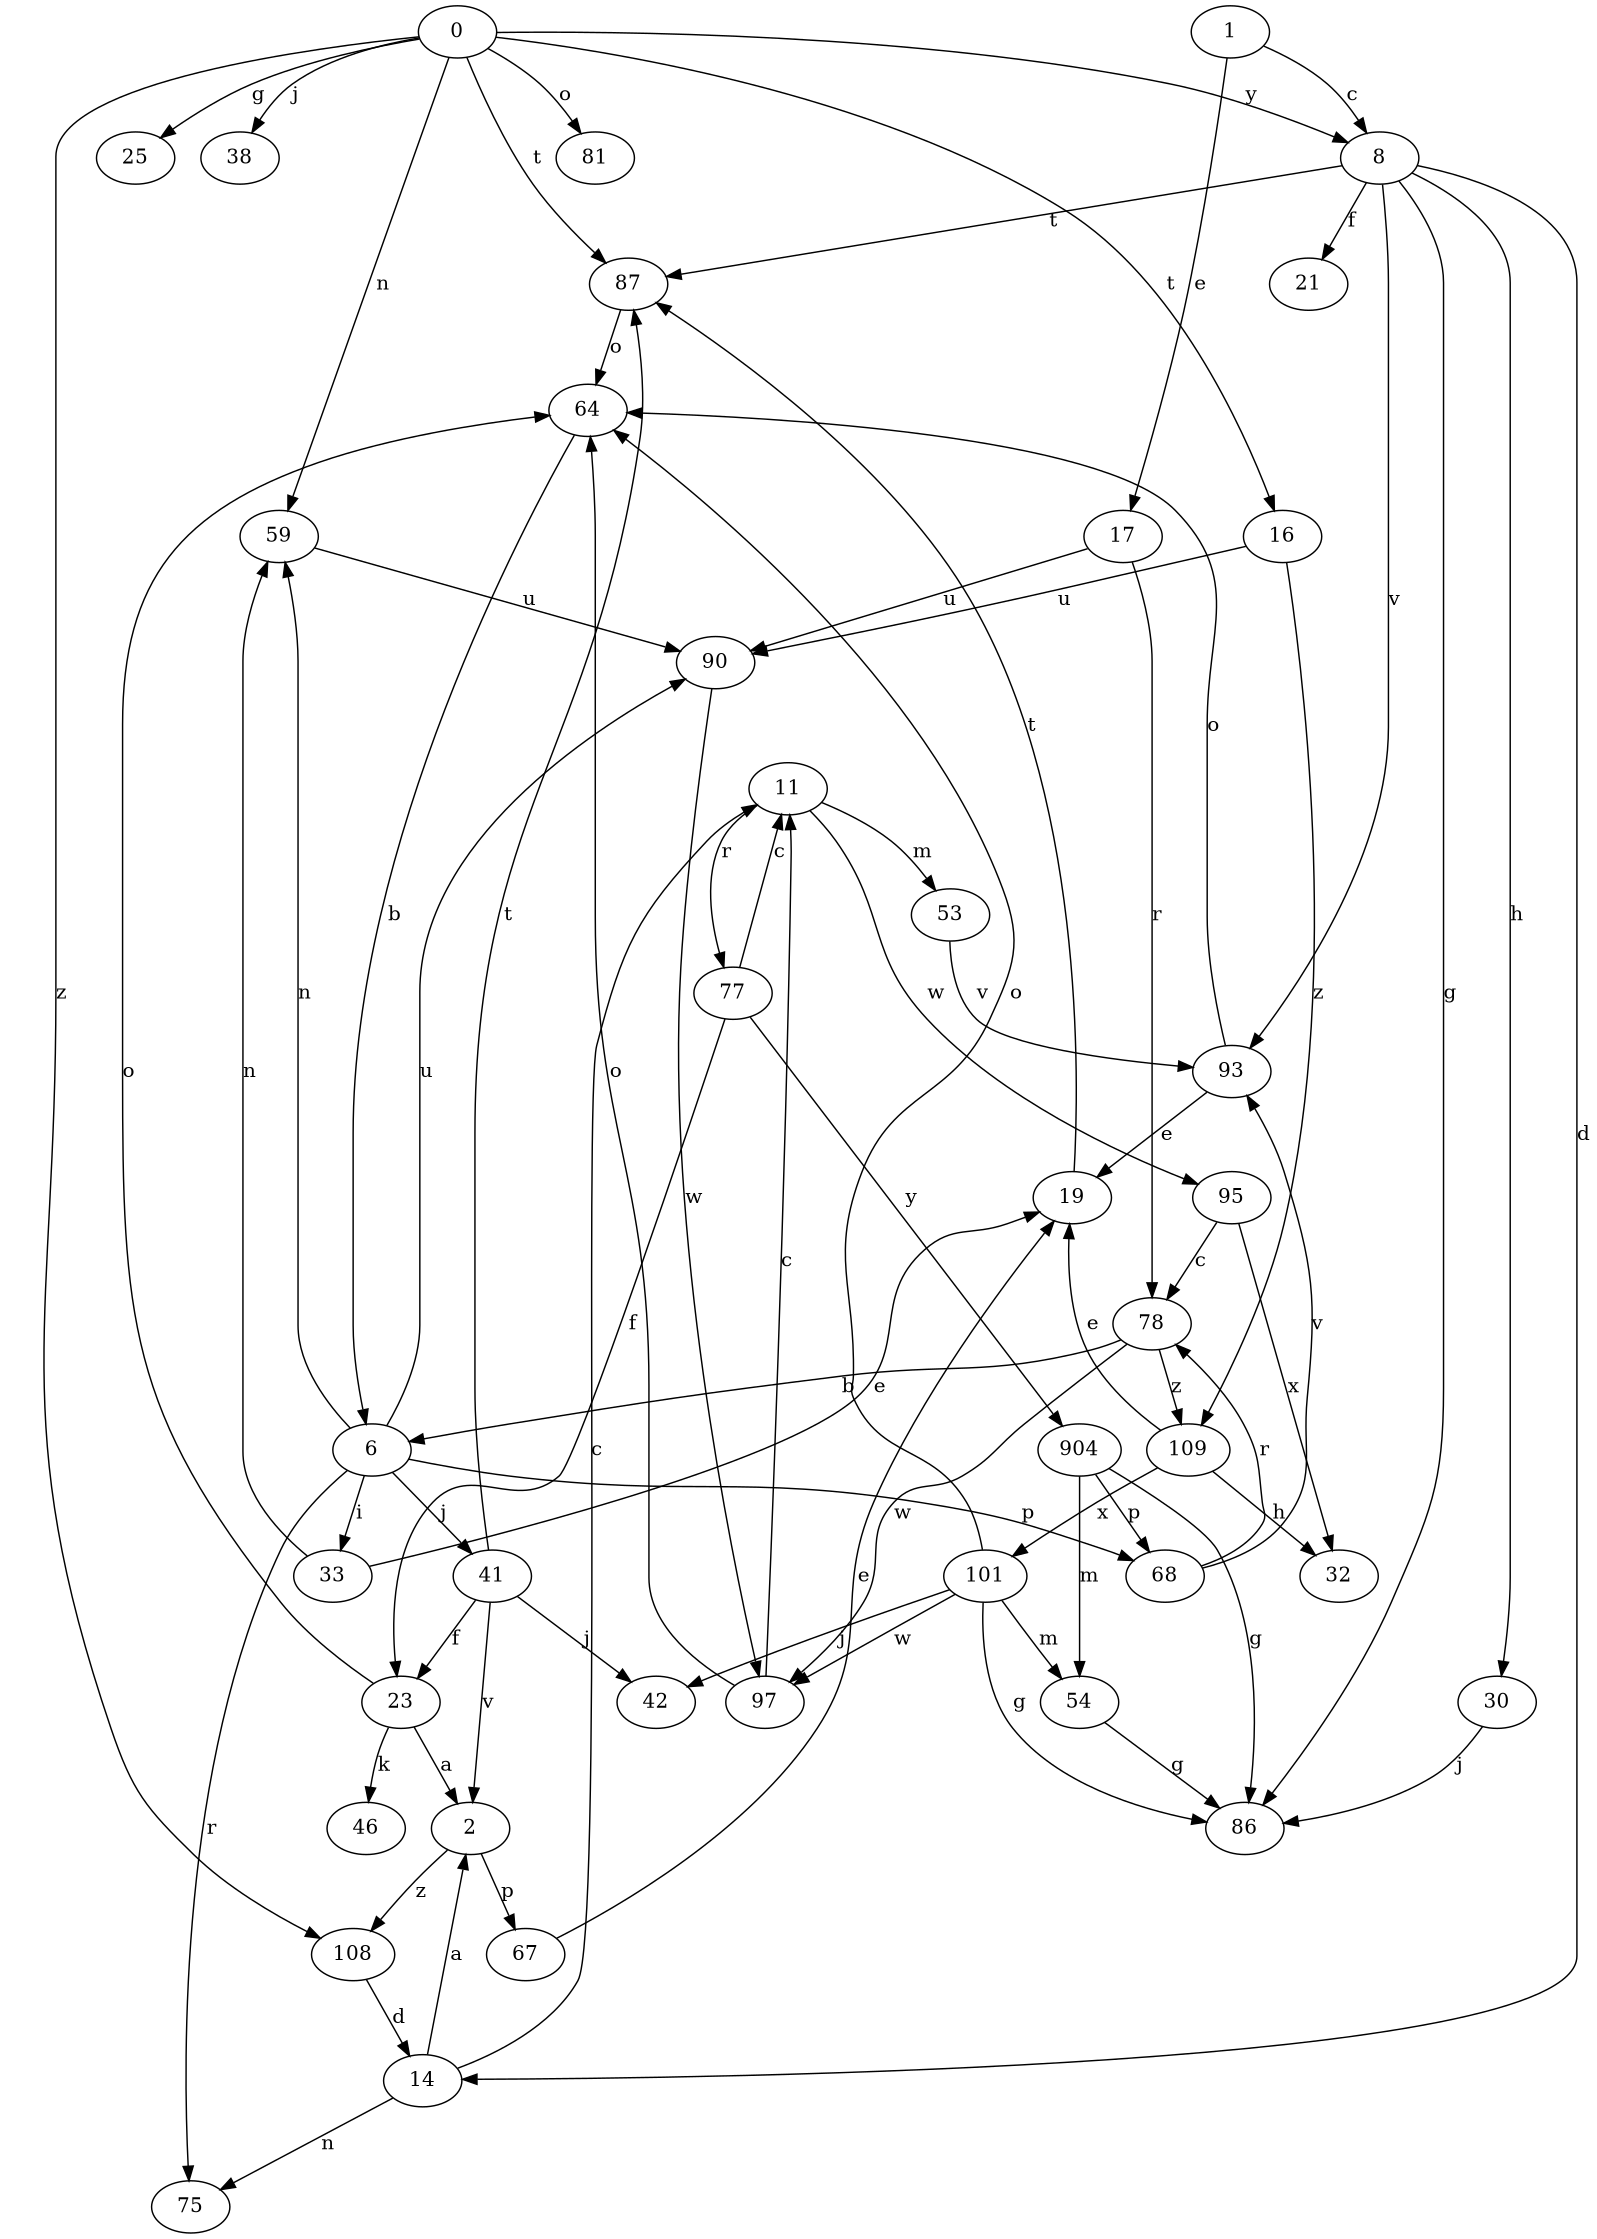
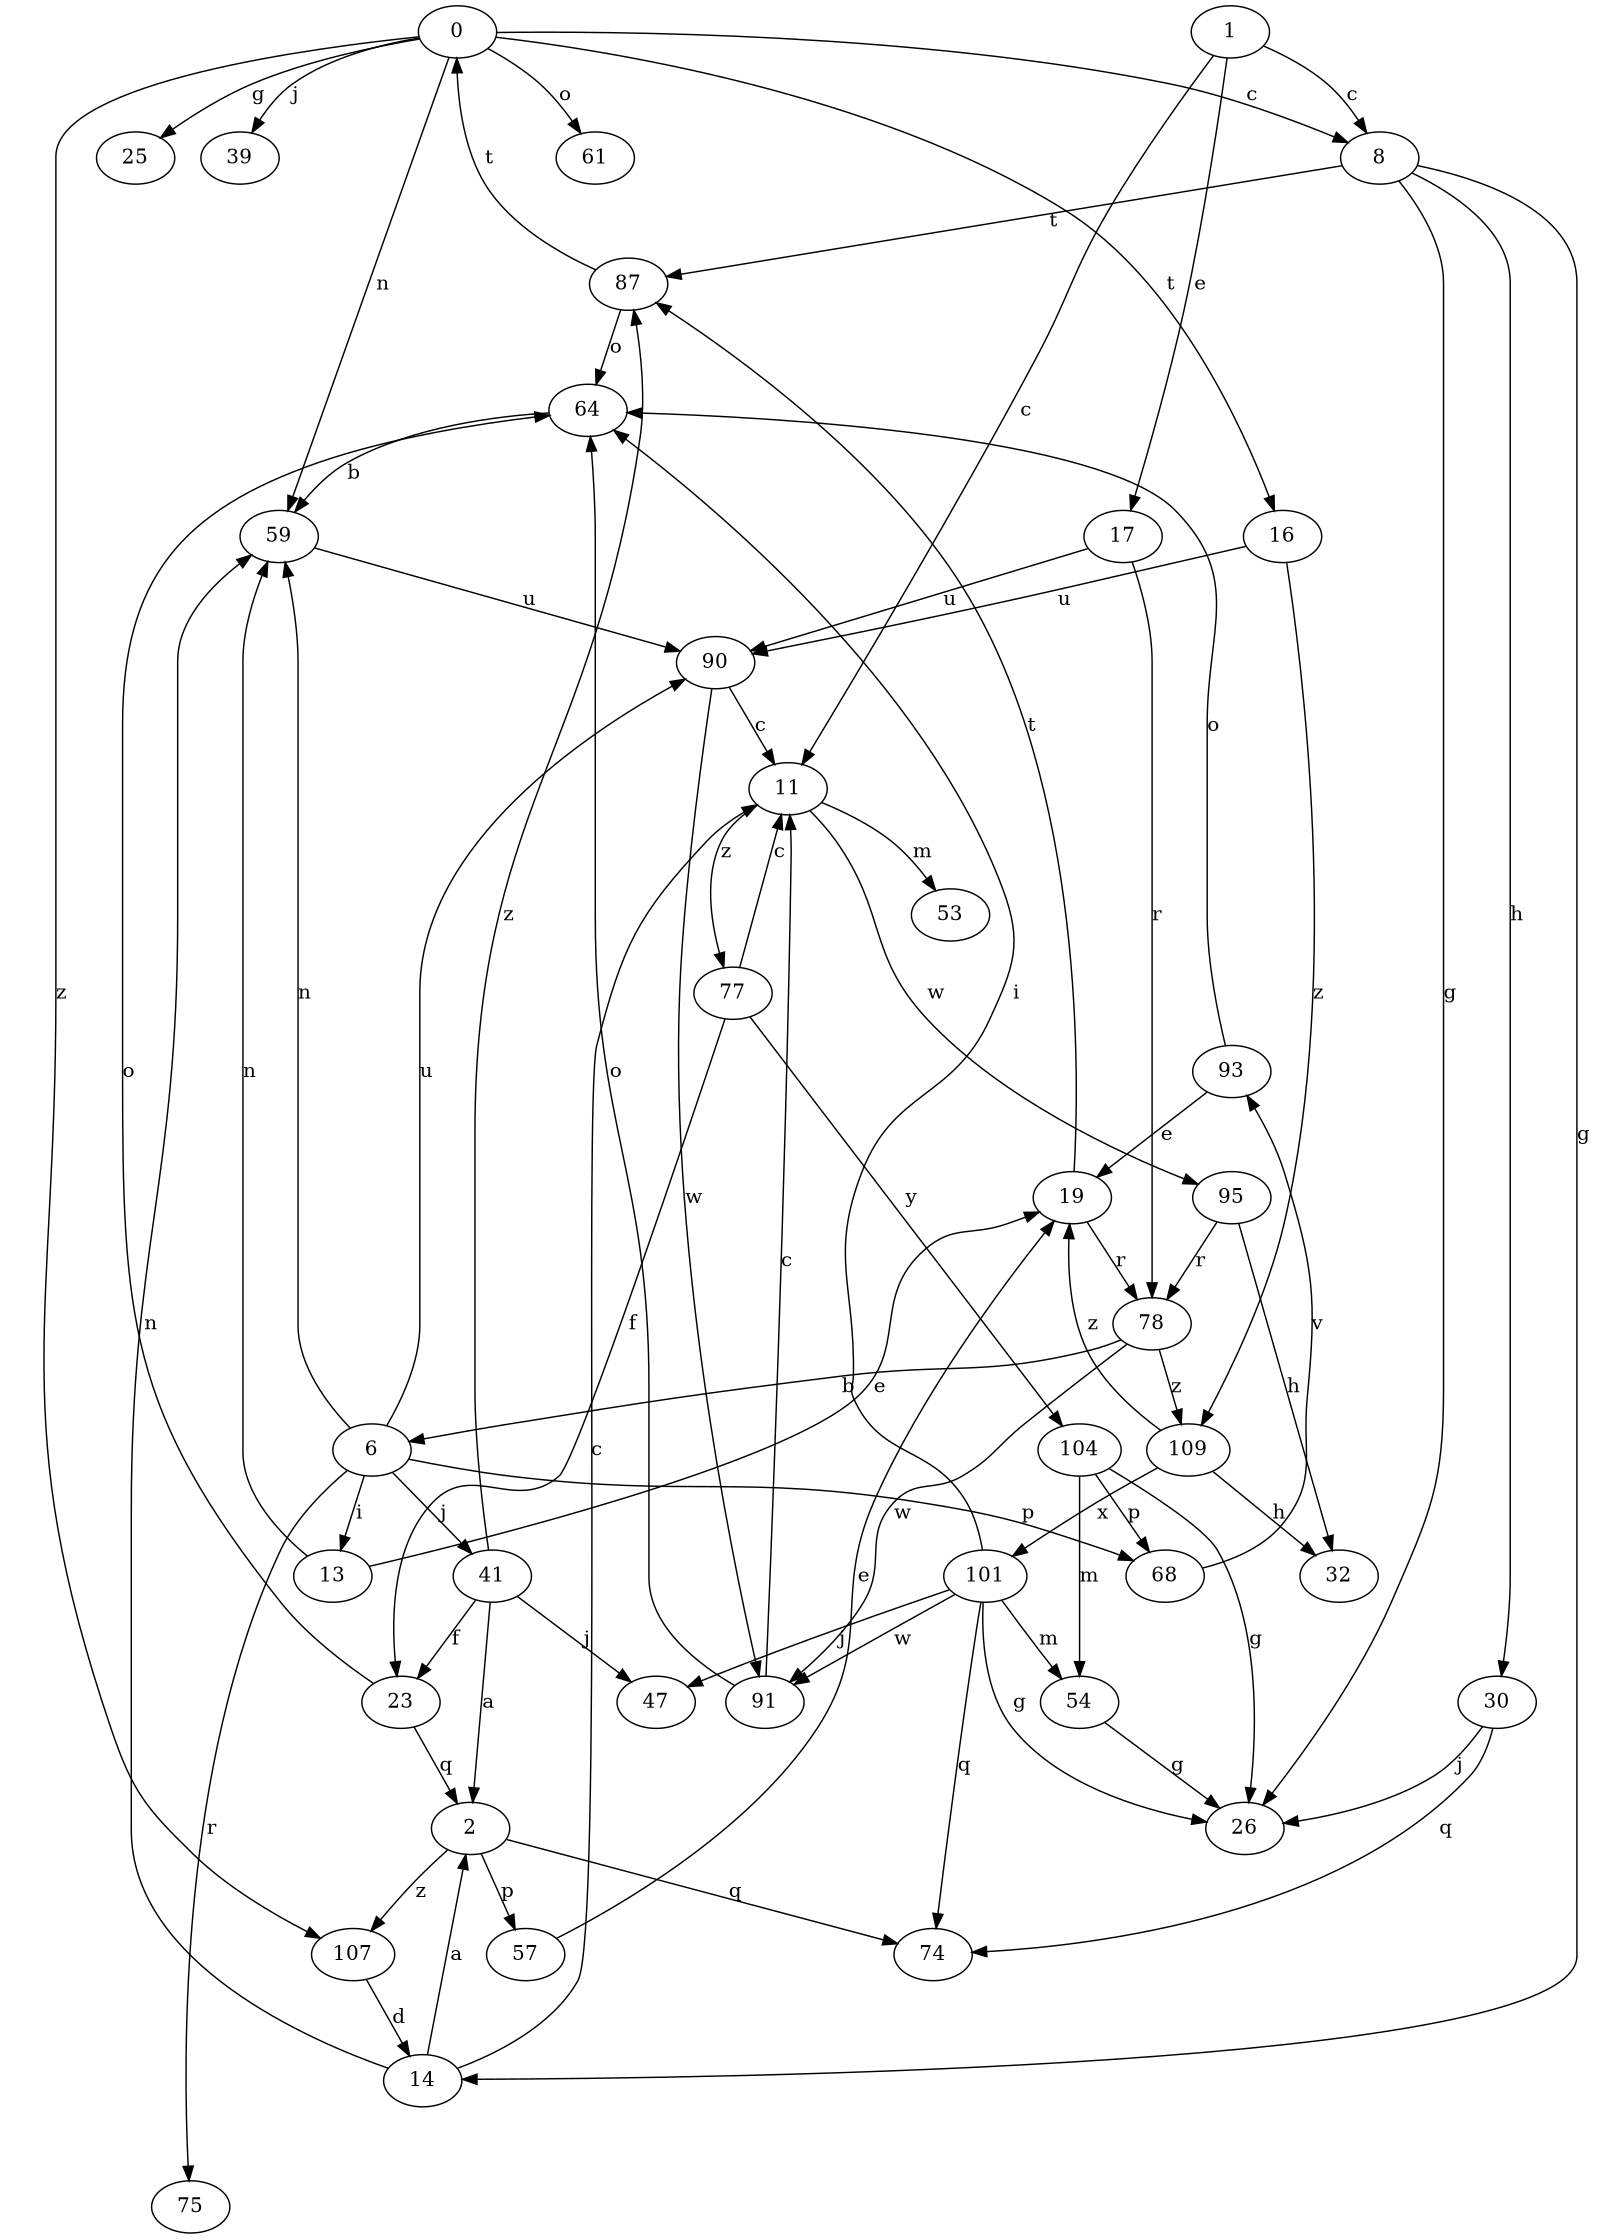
  strict digraph {
    0
    8
    25
-   38
+   38 [label=39]
    n5 [label=59]
-   61 [label=81]
+   61
    n7 [label=16]
    87
-   108
+   108 [label=107]
    14
-   21
-   26 [label=86]
+   26
    30
    93
    11
    2
    90
    109
    n19 [label=64]
    1
    17
    53
    77
    95
    78
-   67
+   67 [label=57]
+   74
    19
    6
-   33
+   33 [label=13]
    41
    68
    75
    23
-   42
-   97
-   104 [label=904]
+   42 [label=47]
+   97 [label=91]
+   104
    32
-   46
    54
    101
-   0 -> 8 [label=y]
+   0 -> 8 [label=c]
    0 -> 25 [label=g]
    0 -> 38 [label=j]
    0 -> n5 [label=n]
    0 -> 61 [label=o]
    0 -> n7 [label=t]
-   0 -> 87 [label=t]
+   87 -> 0 [label=t]
    0 -> 108 [label=z]
    8 -> 87 [label=t]
-   8 -> 14 [label=d]
-   8 -> 21 [label=f]
+   8 -> 14 [label=g]
    8 -> 26 [label=g]
    8 -> 30 [label=h]
-   8 -> 93 [label=v]
    n5 -> 90 [label=u]
    n7 -> 90 [label=u]
    n7 -> 109 [label=z]
    87 -> n19 [label=o]
    108 -> 14 [label=d]
-   14 -> 75 [label=n]
+   14 -> n5 [label=n]
    14 -> 11 [label=c]
    14 -> 2 [label=a]
    30 -> 26 [label=j]
+   30 -> 74 [label=q]
    93 -> n19 [label=o]
    93 -> 19 [label=e]
    11 -> 53 [label=m]
-   11 -> 77 [label=r]
+   11 -> 77 [label=z]
    11 -> 95 [label=w]
    2 -> 108 [label=z]
    2 -> 67 [label=p]
+   2 -> 74 [label=q]
+   90 -> 11 [label=c]
    90 -> 97 [label=w]
-   109 -> 19 [label=e]
+   109 -> 19 [label=z]
    109 -> 32 [label=h]
    109 -> 101 [label=x]
-   n19 -> 6 [label=b]
+   n19 -> n5 [label=b]
    1 -> 8 [label=c]
+   1 -> 11 [label=c]
    1 -> 17 [label=e]
    17 -> 90 [label=u]
    17 -> 78 [label=r]
-   53 -> 93 [label=v]
    77 -> 11 [label=c]
    77 -> 23 [label=f]
    77 -> 104 [label=y]
-   95 -> 78 [label=c]
-   95 -> 32 [label=x]
+   95 -> 78 [label=r]
+   95 -> 32 [label=h]
    78 -> 109 [label=z]
    78 -> 6 [label=b]
    78 -> 97 [label=w]
    67 -> 19 [label=e]
    19 -> 87 [label=t]
-   68 -> 78 [label=r]
+   19 -> 78 [label=r]
    6 -> n5 [label=n]
    6 -> 90 [label=u]
    6 -> 33 [label=i]
    6 -> 41 [label=j]
    6 -> 68 [label=p]
    6 -> 75 [label=r]
    33 -> n5 [label=n]
    33 -> 19 [label=e]
-   41 -> 87 [label=t]
-   41 -> 2 [label=v]
+   41 -> 87 [label=z]
+   41 -> 2 [label=a]
    41 -> 23 [label=f]
    41 -> 42 [label=j]
    68 -> 93 [label=v]
-   23 -> 2 [label=a]
+   23 -> 2 [label=q]
    23 -> n19 [label=o]
-   23 -> 46 [label=k]
    97 -> 11 [label=c]
    97 -> n19 [label=o]
    104 -> 26 [label=g]
    104 -> 68 [label=p]
    104 -> 54 [label=m]
    54 -> 26 [label=g]
    101 -> 26 [label=g]
-   101 -> n19 [label=o]
+   101 -> n19 [label=i]
+   101 -> 74 [label=q]
    101 -> 42 [label=j]
    101 -> 97 [label=w]
    101 -> 54 [label=m]
  }
